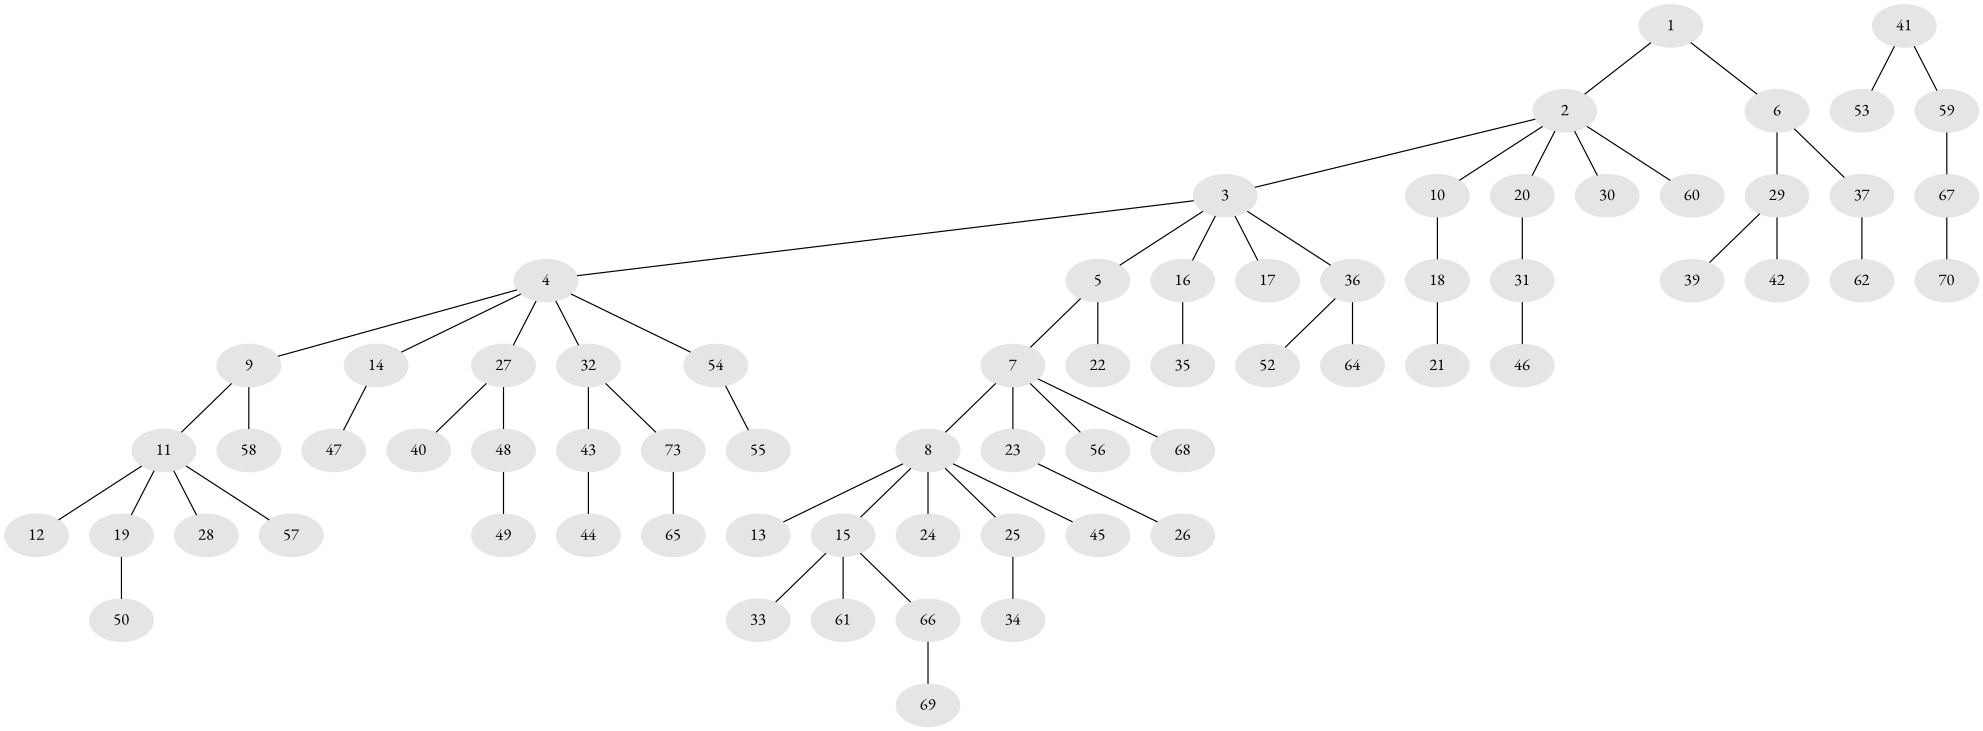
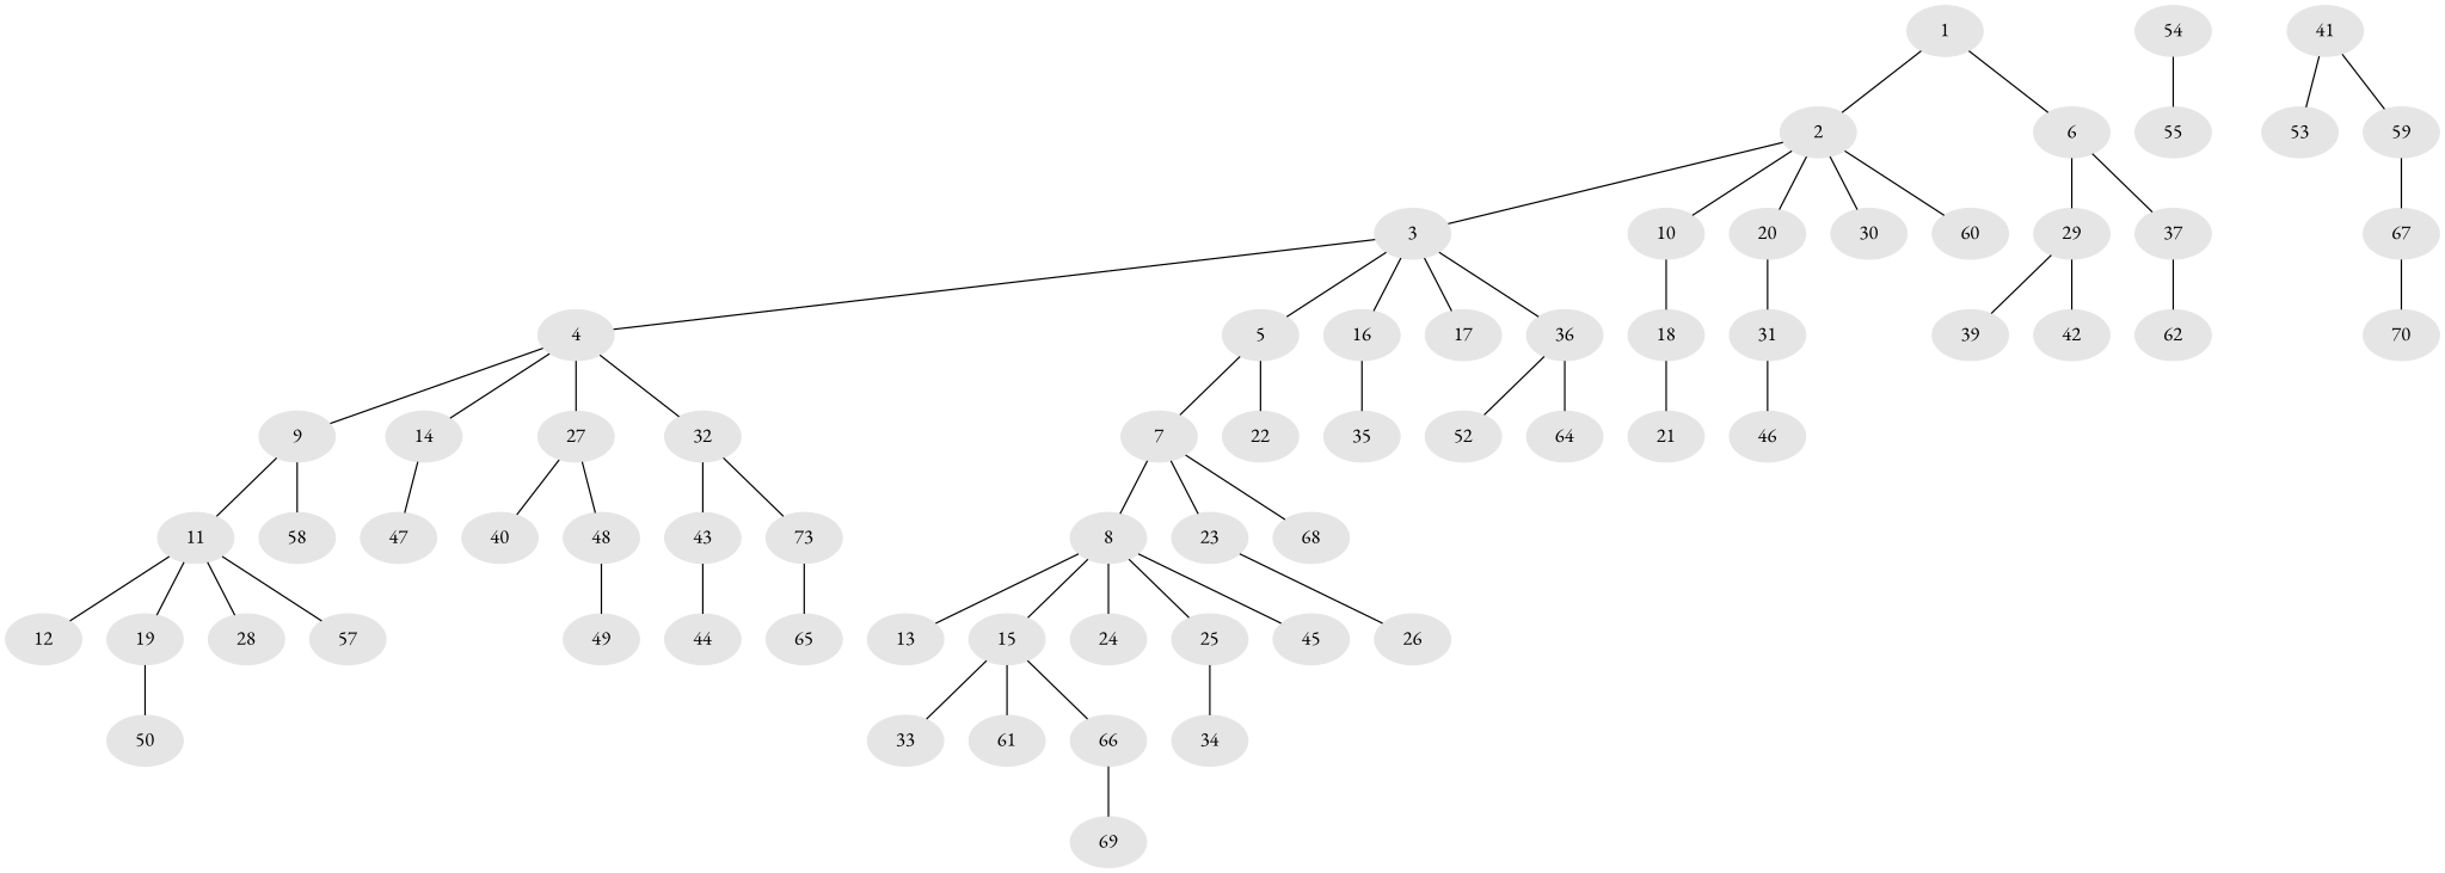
  graph {
    fontname="EB Garamond"
    node [color=gray90 fontname="EB Garamond" style=filled]
    edge [fontname="EB Garamond"]
    1
    2
    6
    3
    10
    20
    30
    60
    29
    37
    4
    5
    16
    17
    36
    18
    31
    9
    14
    27
    32
    54
    7
    22
    35
    52
    64
    11
    58
    47
    40
    48
    43
    n34 [label=73]
    55
    8
    23
-   56
    68
    39
    42
    62
    13
    15
    24
    25
    45
    26
    33
    61
    66
    34
    12
    19
    28
    57
    21
    50
    69
    46
    49
    44
    65
    41
    53
    59
    67
    70
    1 -- 2
    1 -- 6
    2 -- 3
    2 -- 10
    2 -- 20
    2 -- 30
    2 -- 60
    6 -- 29
    6 -- 37
    3 -- 4
    3 -- 5
    3 -- 16
    3 -- 17
    3 -- 36
    10 -- 18
    20 -- 31
    29 -- 39
    29 -- 42
    37 -- 62
    4 -- 9
    4 -- 14
    4 -- 27
    4 -- 32
-   4 -- 54
    5 -- 7
    5 -- 22
    16 -- 35
    36 -- 52
    36 -- 64
    18 -- 21
    31 -- 46
    9 -- 11
    9 -- 58
    14 -- 47
    27 -- 40
    27 -- 48
    32 -- 43
    32 -- n34
    54 -- 55
    7 -- 8
    7 -- 23
-   7 -- 56
    7 -- 68
    11 -- 12
    11 -- 19
    11 -- 28
    11 -- 57
    48 -- 49
    43 -- 44
    n34 -- 65
    8 -- 13
    8 -- 15
    8 -- 24
    8 -- 25
    8 -- 45
    23 -- 26
    15 -- 33
    15 -- 61
    15 -- 66
    25 -- 34
    66 -- 69
    19 -- 50
    41 -- 53
    41 -- 59
    59 -- 67
    67 -- 70
  }
